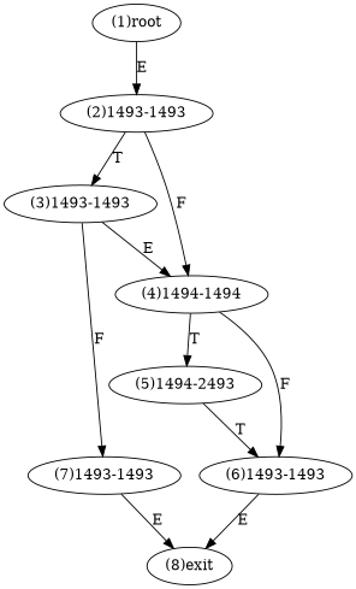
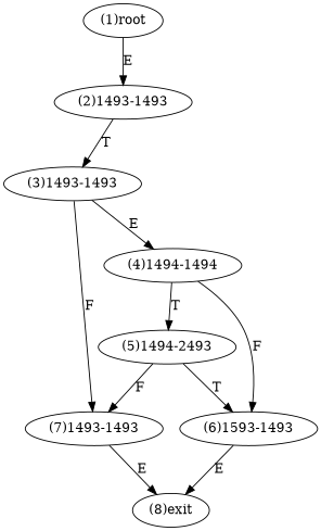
  digraph {
    n1 [label="(1)root"]
    n2 [label="(2)1493-1493"]
    n3 [label="(3)1493-1493"]
    n4 [label="(4)1494-1494"]
    n5 [label="(7)1493-1493"]
    n6 [label="(5)1494-2493"]
-   n7 [label="(6)1493-1493"]
+   n7 [label="(6)1593-1493"]
    n8 [label="(8)exit"]
    n1 -> n2 [label=E]
    n2 -> n3 [label=T]
-   n2 -> n4 [label=F]
    n3 -> n4 [label=E]
    n3 -> n5 [label=F]
    n4 -> n6 [label=T]
    n4 -> n7 [label=F]
    n5 -> n8 [label=E]
+   n6 -> n5 [label=F]
    n6 -> n7 [label=T]
    n7 -> n8 [label=E]
  }
